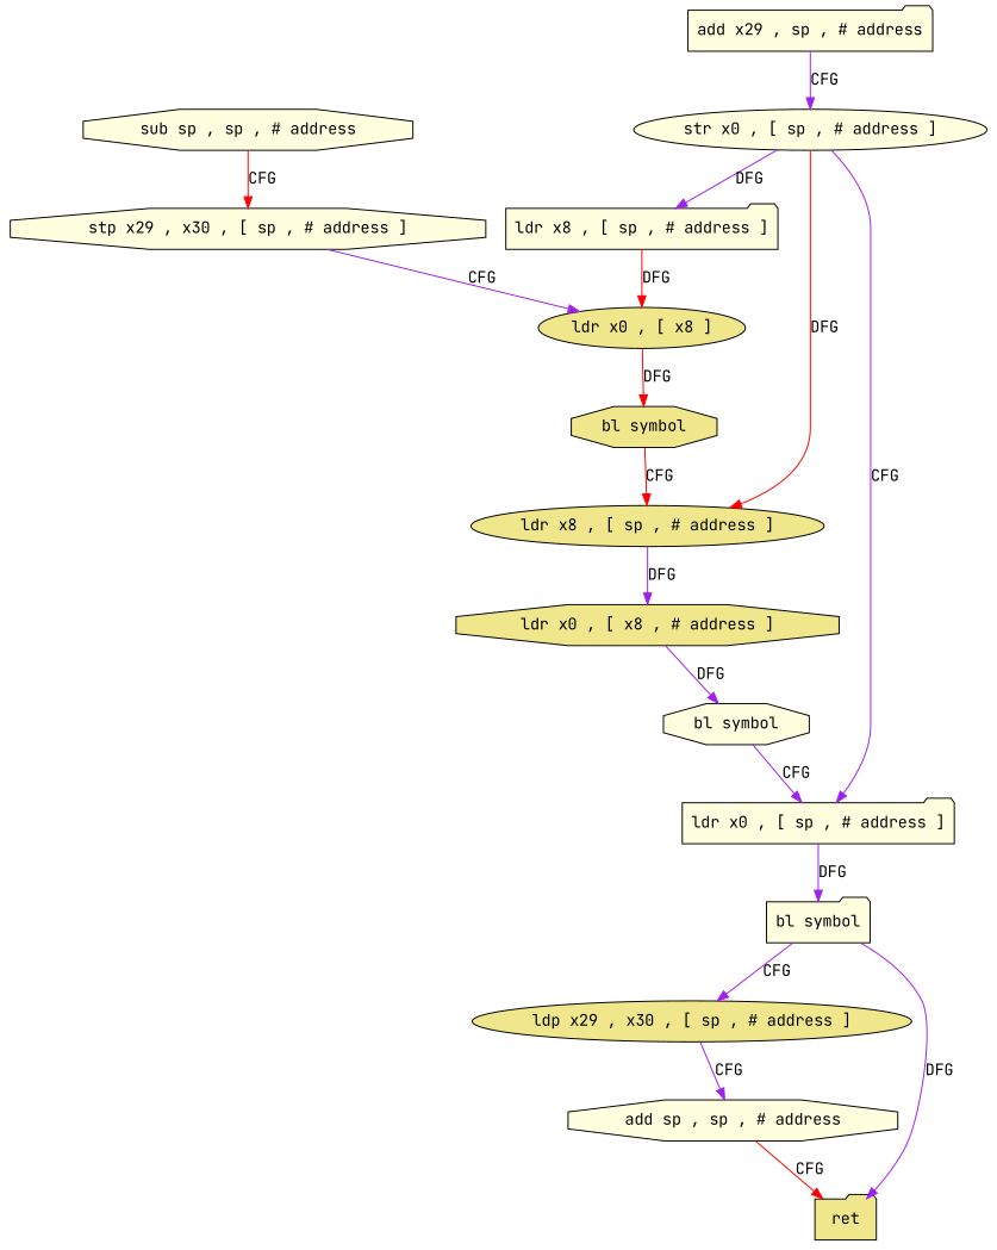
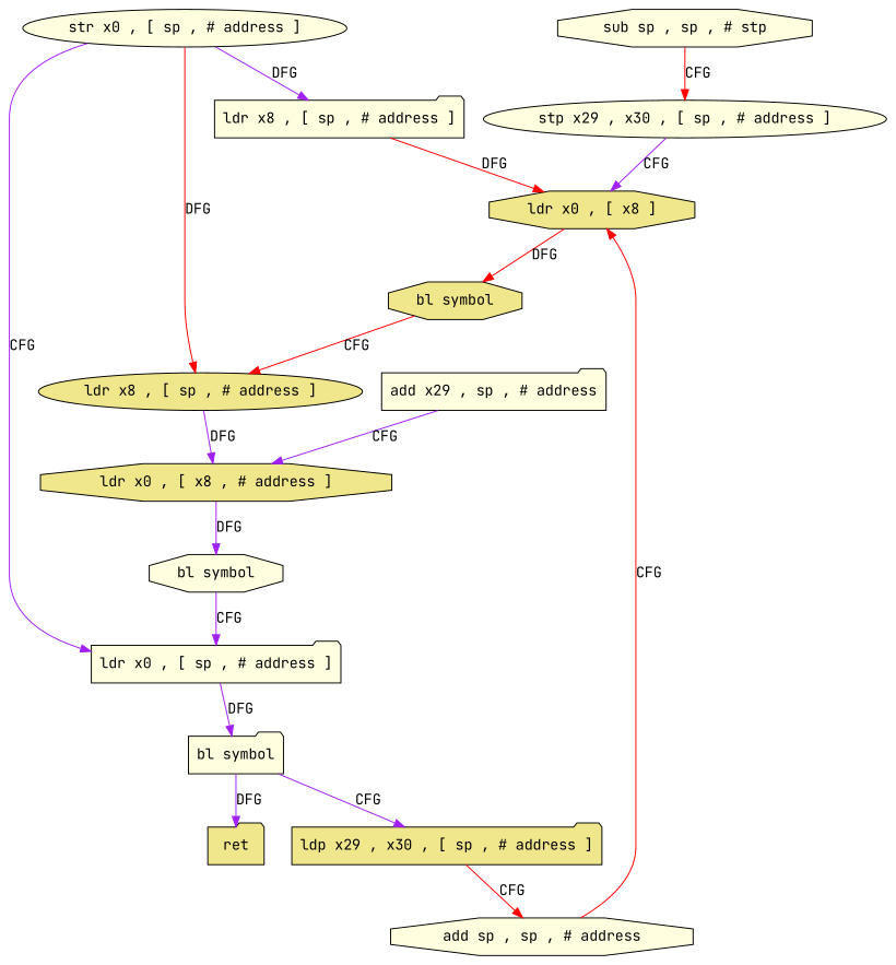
  digraph {
    fontname="JetBrains Mono"
    node [fillcolor=lightyellow fontname="JetBrains Mono" shape=octagon style=filled]
    edge [color=purple fontname="JetBrains Mono"]
-   n1 [label="sub sp , sp , # address"]
-   n2 [label="stp x29 , x30 , [ sp , # address ]"]
-   n3 [fillcolor=khaki label="ldr x0 , [ x8 ]" shape=ellipse]
+   n1 [label="sub sp , sp , # stp"]
+   n2 [label="stp x29 , x30 , [ sp , # address ]" shape=ellipse]
+   n3 [fillcolor=khaki label="ldr x0 , [ x8 ]"]
    n4 [label="add x29 , sp , # address" shape=folder]
    n5 [label="str x0 , [ sp , # address ]" shape=ellipse]
    n6 [label="ldr x8 , [ sp , # address ]" shape=folder]
    n7 [fillcolor=khaki label="ldr x8 , [ sp , # address ]" shape=ellipse]
    n8 [label="ldr x0 , [ sp , # address ]" shape=folder]
    n9 [fillcolor=khaki label="ldr x0 , [ x8 , # address ]"]
    n10 [label="bl symbol" shape=folder]
    n11 [fillcolor=khaki label="bl symbol"]
    n12 [label="bl symbol"]
-   n13 [fillcolor=khaki label="ldp x29 , x30 , [ sp , # address ]" shape=ellipse]
+   n13 [fillcolor=khaki label="ldp x29 , x30 , [ sp , # address ]" shape=folder]
    n14 [fillcolor=khaki label=ret shape=folder]
    n15 [label="add sp , sp , # address"]
    n1 -> n2 [color=red label=CFG]
    n2 -> n3 [label=CFG]
    n3 -> n11 [color=red label=DFG]
-   n4 -> n5 [label=CFG]
+   n4 -> n9 [label=CFG]
    n5 -> n6 [label=DFG]
    n5 -> n7 [color=red label=DFG]
    n5 -> n8 [label=CFG]
    n6 -> n3 [color=red label=DFG]
    n7 -> n9 [label=DFG]
    n8 -> n10 [label=DFG]
    n9 -> n12 [label=DFG]
    n10 -> n13 [label=CFG]
    n10 -> n14 [label=DFG]
    n11 -> n7 [color=red label=CFG]
    n12 -> n8 [label=CFG]
-   n13 -> n15 [label=CFG]
-   n15 -> n14 [color=red label=CFG]
+   n13 -> n15 [color=red label=CFG]
+   n15 -> n3 [color=red label=CFG]
  }
